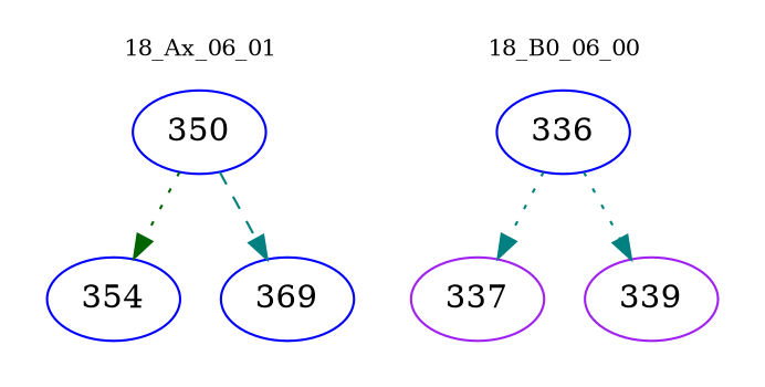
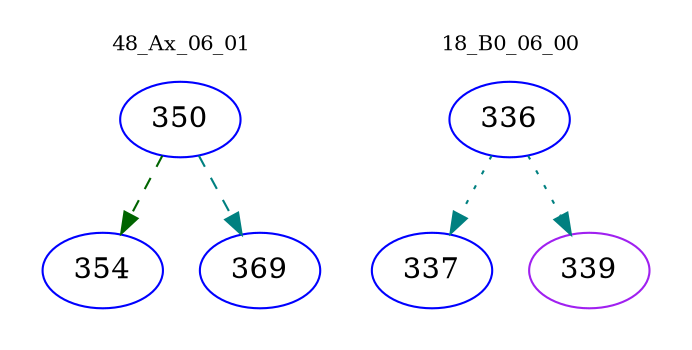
  digraph {
    node [color=blue]
    edge [color=teal style=dashed]
    n1 [label=350]
    n2 [label=354]
    n3 [label=369]
    n4 [label=336]
-   n5 [color=purple label=337]
+   n5 [label=337]
    n6 [color=purple label=339]
    subgraph cluster_1 {
      color=white
      fontsize=10
-     label="18_Ax_06_01"
+     label="48_Ax_06_01"
      n1
      n2
      n3
    }
    subgraph cluster_2 {
      color=white
      fontsize=10
      label="18_B0_06_00"
      n4
      n5
      n6
    }
-   n1 -> n2 [color=darkgreen style=dotted]
+   n1 -> n2 [color=darkgreen]
    n1 -> n3
    n4 -> n5 [style=dotted]
    n4 -> n6 [style=dotted]
  }
